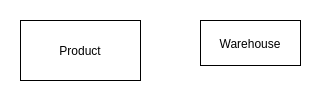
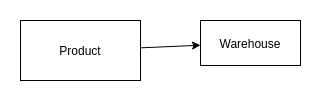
  <mxCell id="0" />
  <mxCell id="1" parent="0" />
  <mxCell id="2" value="Product" style="shape=rectangle" vertex="1" parent="1"><mxGeometry x="20" y="20" width="120" height="60" as="geometry" /></mxCell>
  <mxCell id="3" value="Warehouse" style="shape=rectangle" vertex="1" parent="1"><mxGeometry x="200" y="20" width="100" height="45" as="geometry" /></mxCell>
+ <mxCell id="4" edge="1" parent="1" source="2" target="3"><mxGeometry relative="1" as="geometry" /></mxCell>
